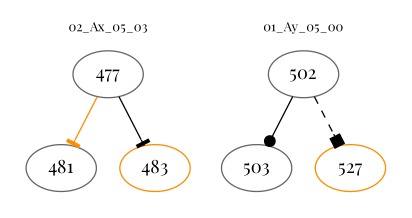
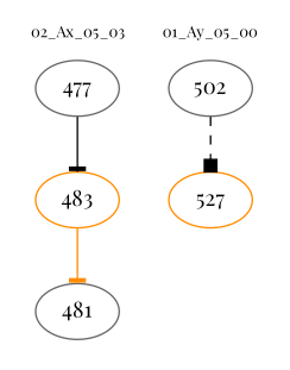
  digraph {
    fontname="Playfair Display"
    node [color=gray40 fontname="Playfair Display"]
    edge [arrowhead=tee color=black fontname="Playfair Display" style=solid]
    n1 [label=477]
    n2 [label=481]
    n3 [color=darkorange label=483]
    n4 [label=502]
-   n5 [label=503]
    n6 [color=darkorange label=527]
    subgraph cluster_1 {
      color=white
      fontsize=10
      label="02_Ax_05_03"
      n1
      n2
      n3
    }
    subgraph cluster_2 {
      color=white
      fontsize=10
      label="01_Ay_05_00"
      n4
-     n5
      n6
    }
-   n1 -> n2 [color=darkorange]
+   n3 -> n2 [color=darkorange]
    n1 -> n3
-   n4 -> n5 [arrowhead=dot]
    n4 -> n6 [arrowhead=box style=dashed]
  }
